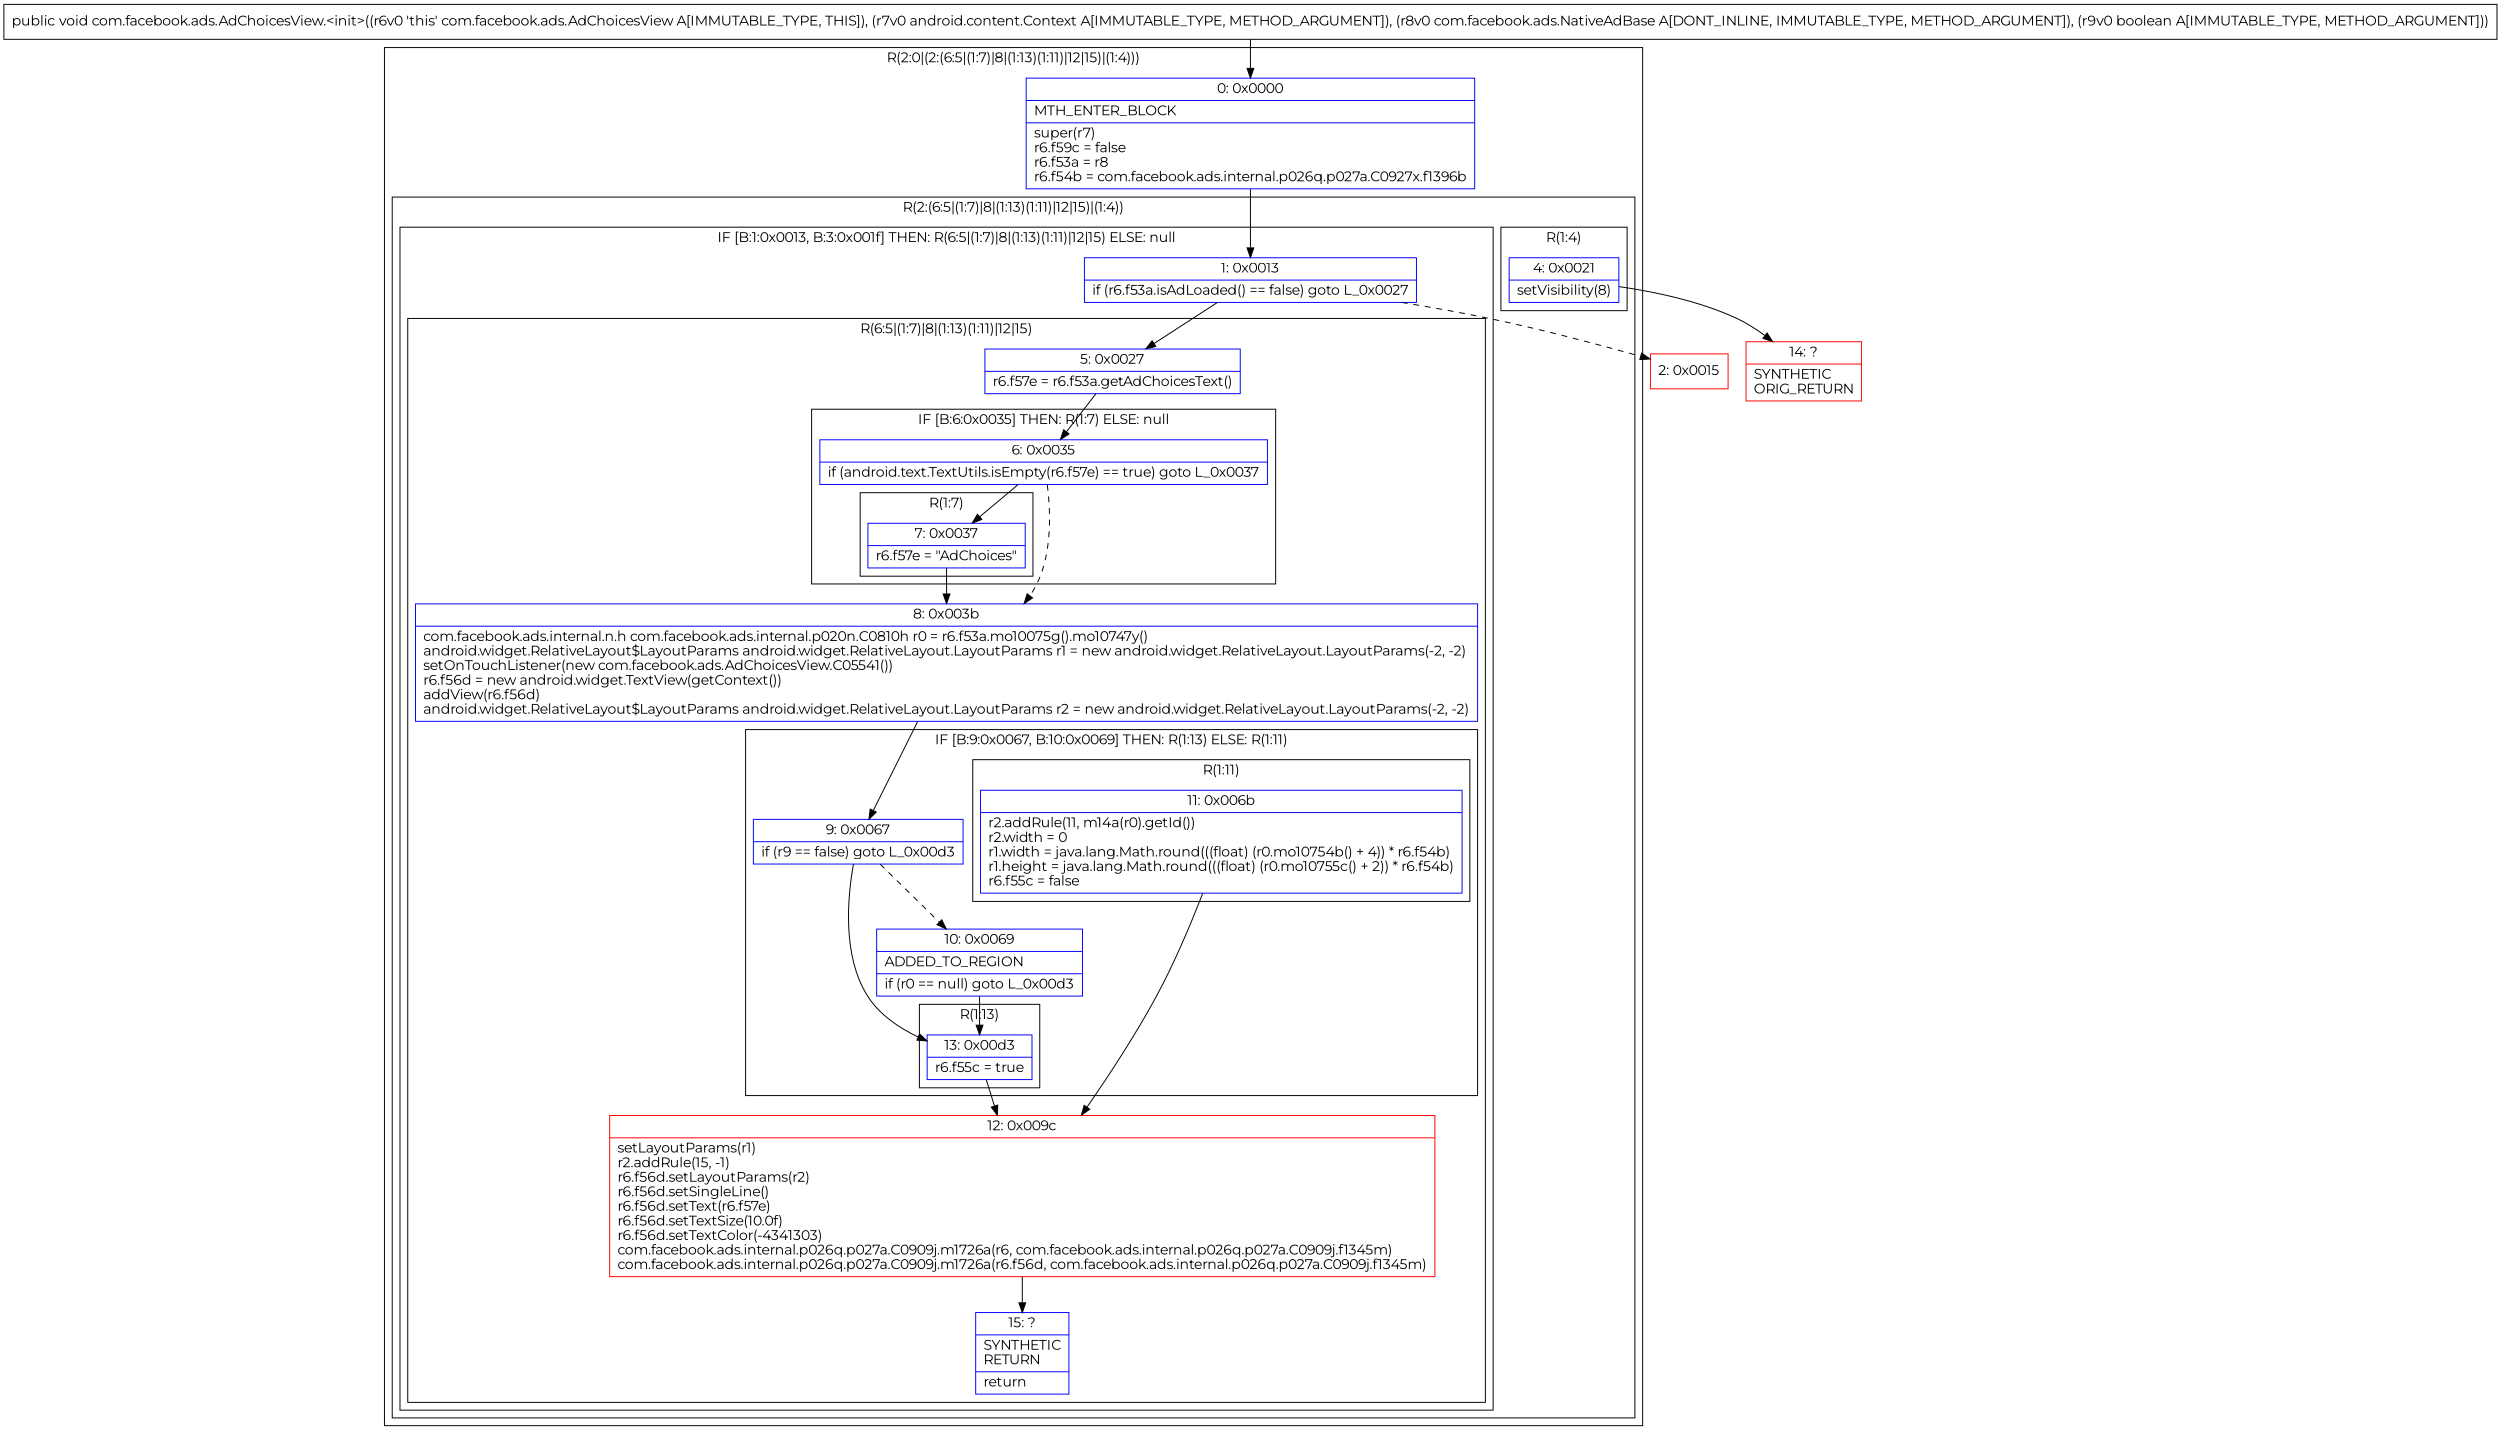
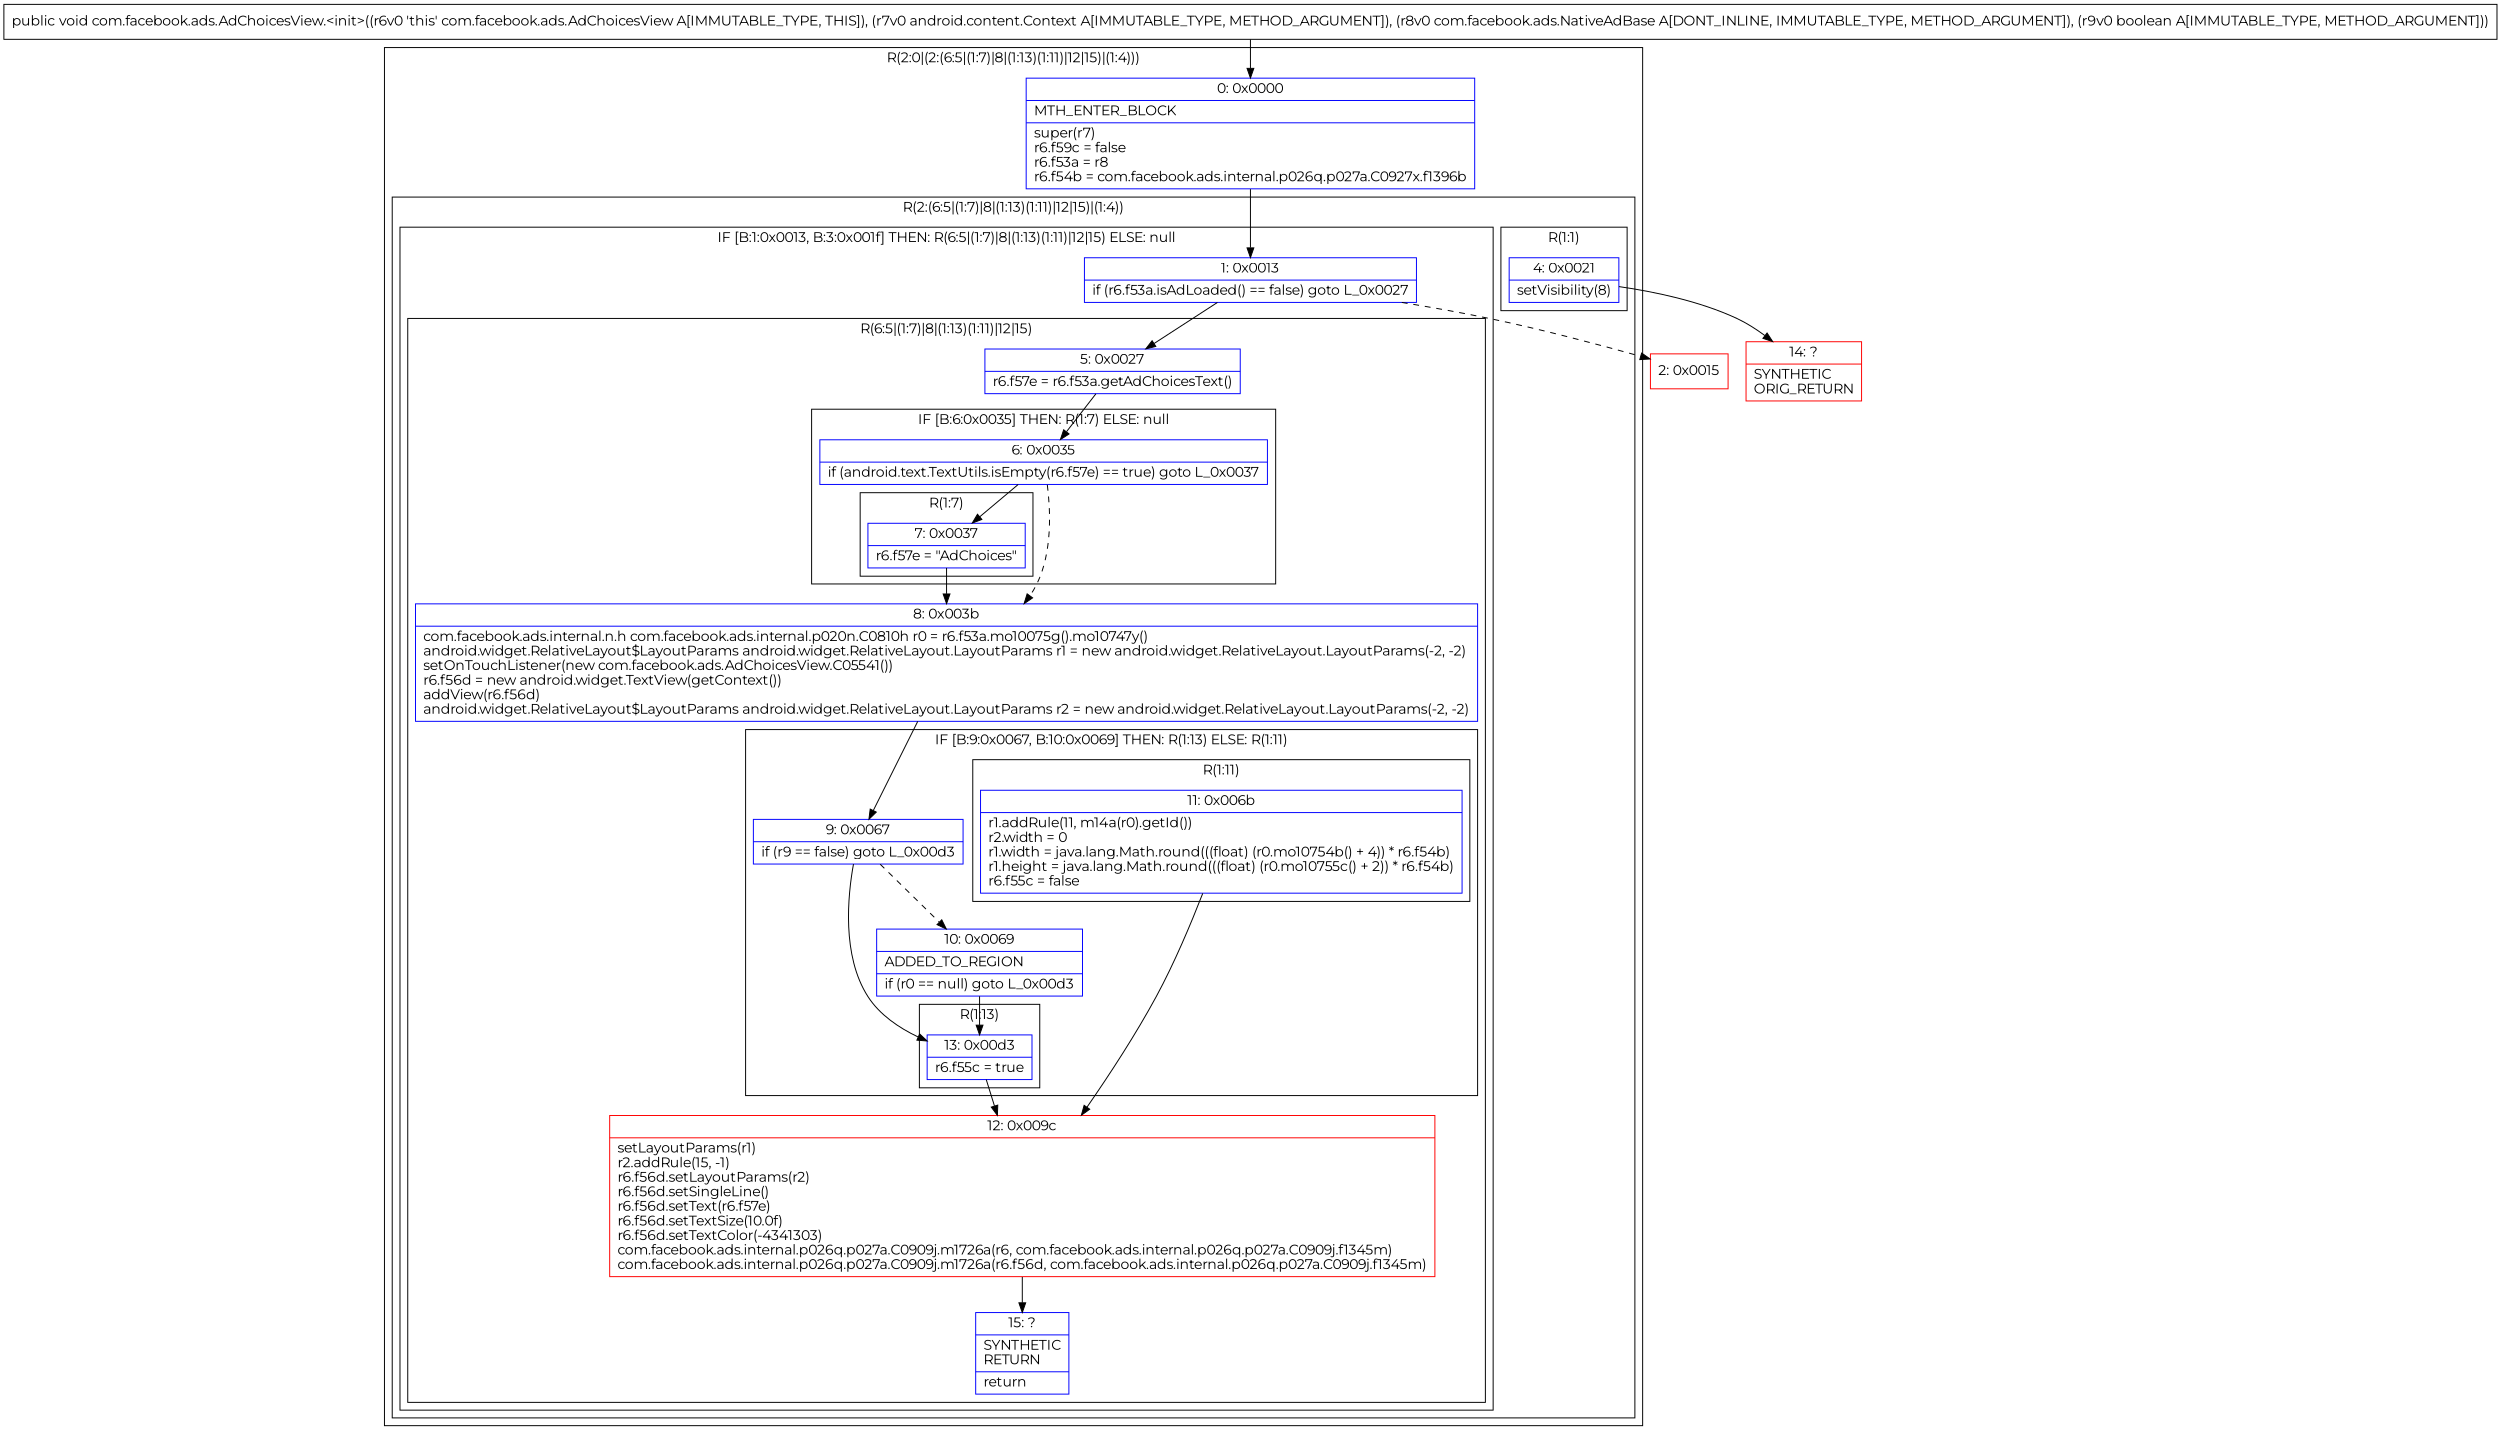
  digraph {
    fontname=Montserrat
    node [color=blue fontname=Montserrat shape=record]
    edge [fontname=Montserrat]
    n1 [label="{7\:\ 0x0037|r6.f57e = \"AdChoices\"\l}"]
    n2 [label="{6\:\ 0x0035|if (android.text.TextUtils.isEmpty(r6.f57e) == true) goto L_0x0037\l}"]
    n3 [label="{13\:\ 0x00d3|r6.f55c = true\l}"]
-   n4 [label="{11\:\ 0x006b|r2.addRule(11, m14a(r0).getId())\lr2.width = 0\lr1.width = java.lang.Math.round(((float) (r0.mo10754b() + 4)) * r6.f54b)\lr1.height = java.lang.Math.round(((float) (r0.mo10755c() + 2)) * r6.f54b)\lr6.f55c = false\l}"]
+   n4 [label="{11\:\ 0x006b|r1.addRule(11, m14a(r0).getId())\lr2.width = 0\lr1.width = java.lang.Math.round(((float) (r0.mo10754b() + 4)) * r6.f54b)\lr1.height = java.lang.Math.round(((float) (r0.mo10755c() + 2)) * r6.f54b)\lr6.f55c = false\l}"]
    n5 [label="{9\:\ 0x0067|if (r9 == false) goto L_0x00d3\l}"]
    n6 [label="{10\:\ 0x0069|ADDED_TO_REGION\l|if (r0 == null) goto L_0x00d3\l}"]
    n7 [label="{5\:\ 0x0027|r6.f57e = r6.f53a.getAdChoicesText()\l}"]
    n8 [label="{8\:\ 0x003b|com.facebook.ads.internal.n.h com.facebook.ads.internal.p020n.C0810h r0 = r6.f53a.mo10075g().mo10747y()\landroid.widget.RelativeLayout$LayoutParams android.widget.RelativeLayout.LayoutParams r1 = new android.widget.RelativeLayout.LayoutParams(\-2, \-2)\lsetOnTouchListener(new com.facebook.ads.AdChoicesView.C05541())\lr6.f56d = new android.widget.TextView(getContext())\laddView(r6.f56d)\landroid.widget.RelativeLayout$LayoutParams android.widget.RelativeLayout.LayoutParams r2 = new android.widget.RelativeLayout.LayoutParams(\-2, \-2)\l}"]
    n9 [color=red label="{12\:\ 0x009c|setLayoutParams(r1)\lr2.addRule(15, \-1)\lr6.f56d.setLayoutParams(r2)\lr6.f56d.setSingleLine()\lr6.f56d.setText(r6.f57e)\lr6.f56d.setTextSize(10.0f)\lr6.f56d.setTextColor(\-4341303)\lcom.facebook.ads.internal.p026q.p027a.C0909j.m1726a(r6, com.facebook.ads.internal.p026q.p027a.C0909j.f1345m)\lcom.facebook.ads.internal.p026q.p027a.C0909j.m1726a(r6.f56d, com.facebook.ads.internal.p026q.p027a.C0909j.f1345m)\l}"]
    n10 [label="{15\:\ ?|SYNTHETIC\lRETURN\l|return\l}"]
    n11 [label="{1\:\ 0x0013|if (r6.f53a.isAdLoaded() == false) goto L_0x0027\l}"]
    n12 [label="{4\:\ 0x0021|setVisibility(8)\l}"]
    n13 [label="{0\:\ 0x0000|MTH_ENTER_BLOCK\l|super(r7)\lr6.f59c = false\lr6.f53a = r8\lr6.f54b = com.facebook.ads.internal.p026q.p027a.C0927x.f1396b\l}"]
    n14 [color=red label="{2\:\ 0x0015}"]
    n15 [color=red label="{14\:\ ?|SYNTHETIC\lORIG_RETURN\l}"]
    n16 [label="{public void com.facebook.ads.AdChoicesView.\<init\>((r6v0 'this' com.facebook.ads.AdChoicesView A[IMMUTABLE_TYPE, THIS]), (r7v0 android.content.Context A[IMMUTABLE_TYPE, METHOD_ARGUMENT]), (r8v0 com.facebook.ads.NativeAdBase A[DONT_INLINE, IMMUTABLE_TYPE, METHOD_ARGUMENT]), (r9v0 boolean A[IMMUTABLE_TYPE, METHOD_ARGUMENT])) }" color=""]
    subgraph cluster_1 {
      label="R(2:0|(2:(6:5|(1:7)|8|(1:13)(1:11)|12|15)|(1:4)))"
      n13
      subgraph cluster_2 {
        label="R(2:(6:5|(1:7)|8|(1:13)(1:11)|12|15)|(1:4))"
        subgraph cluster_3 {
          label="IF [B:1:0x0013, B:3:0x001f] THEN: R(6:5|(1:7)|8|(1:13)(1:11)|12|15) ELSE: null"
          n11
          subgraph cluster_4 {
            label="R(6:5|(1:7)|8|(1:13)(1:11)|12|15)"
            n7
            n8
            n9
            n10
            subgraph cluster_5 {
              label="IF [B:6:0x0035] THEN: R(1:7) ELSE: null"
              n2
              subgraph cluster_6 {
                label="R(1:7)"
                n1
              }
            }
            subgraph cluster_7 {
              label="IF [B:9:0x0067, B:10:0x0069] THEN: R(1:13) ELSE: R(1:11)"
              n5
              n6
              subgraph cluster_8 {
                label="R(1:13)"
                n3
              }
              subgraph cluster_9 {
                label="R(1:11)"
                n4
              }
            }
          }
        }
        subgraph cluster_10 {
-         label="R(1:4)"
+         label="R(1:1)"
          n12
        }
      }
    }
    n1 -> n8
    n2 -> n1
    n2 -> n8 [style=dashed]
    n3 -> n9
    n4 -> n9
    n5 -> n3
    n5 -> n6 [style=dashed]
    n6 -> n3
    n7 -> n2
    n8 -> n5
    n9 -> n10
    n11 -> n7
    n11 -> n14 [style=dashed]
    n12 -> n15
    n13 -> n11
    n16 -> n13
  }
